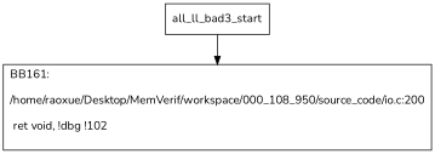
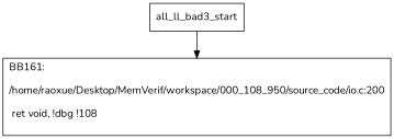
  digraph {
    fontname=Nunito
    node [shape=record fontname=Nunito]
    n1 [label="{all_ll_bad3_start}"]
-   n2 [label="{BB161:\l\l/home/raoxue/Desktop/MemVerif/workspace/000_108_950/source_code/io.c:200\l\n  ret void, !dbg !102\l\n}"]
+   n2 [label="{BB161:\l\l/home/raoxue/Desktop/MemVerif/workspace/000_108_950/source_code/io.c:200\l\n  ret void, !dbg !108\l\n}"]
    n1 -> n2 [fontname=Nunito]
  }
